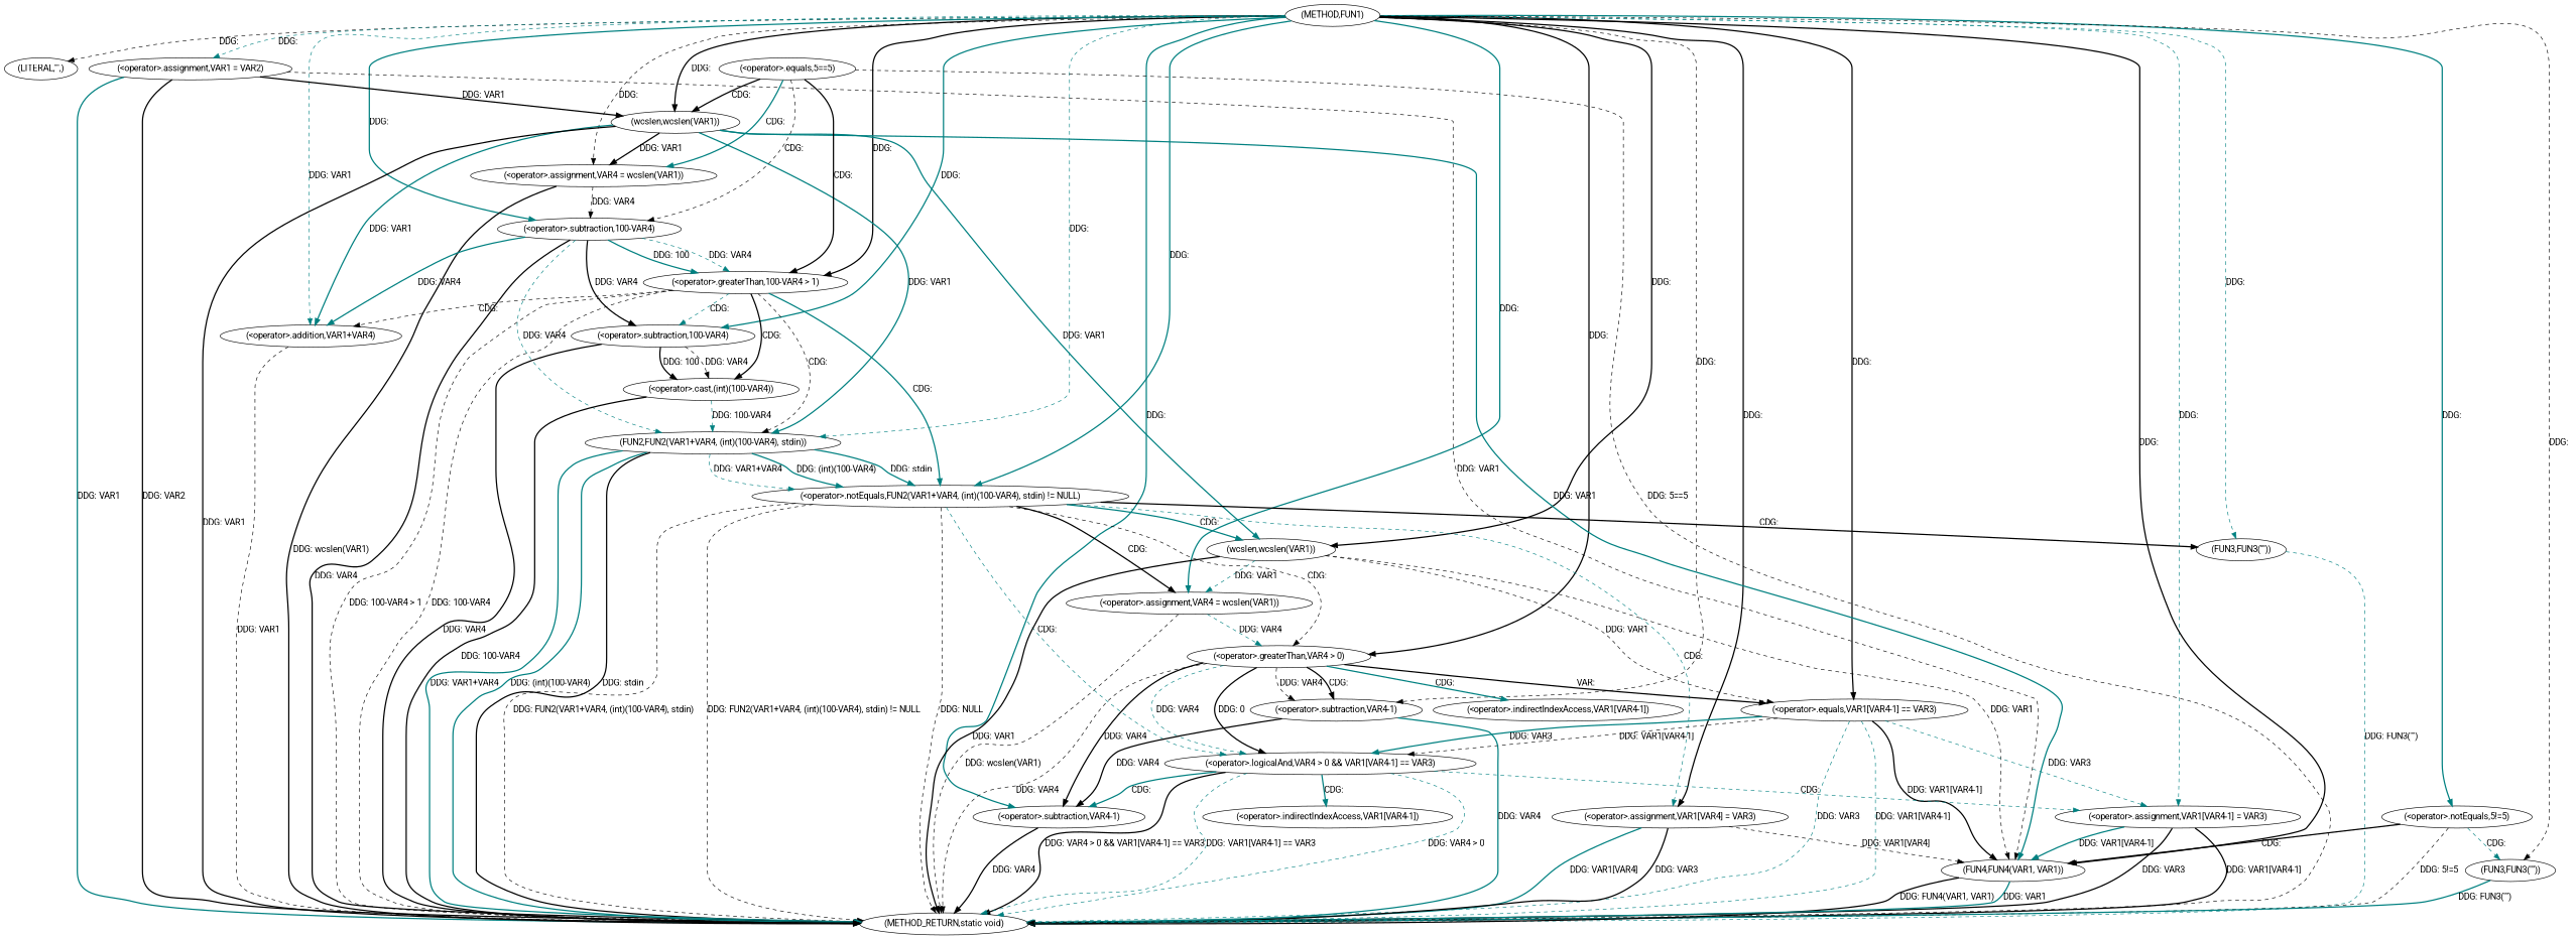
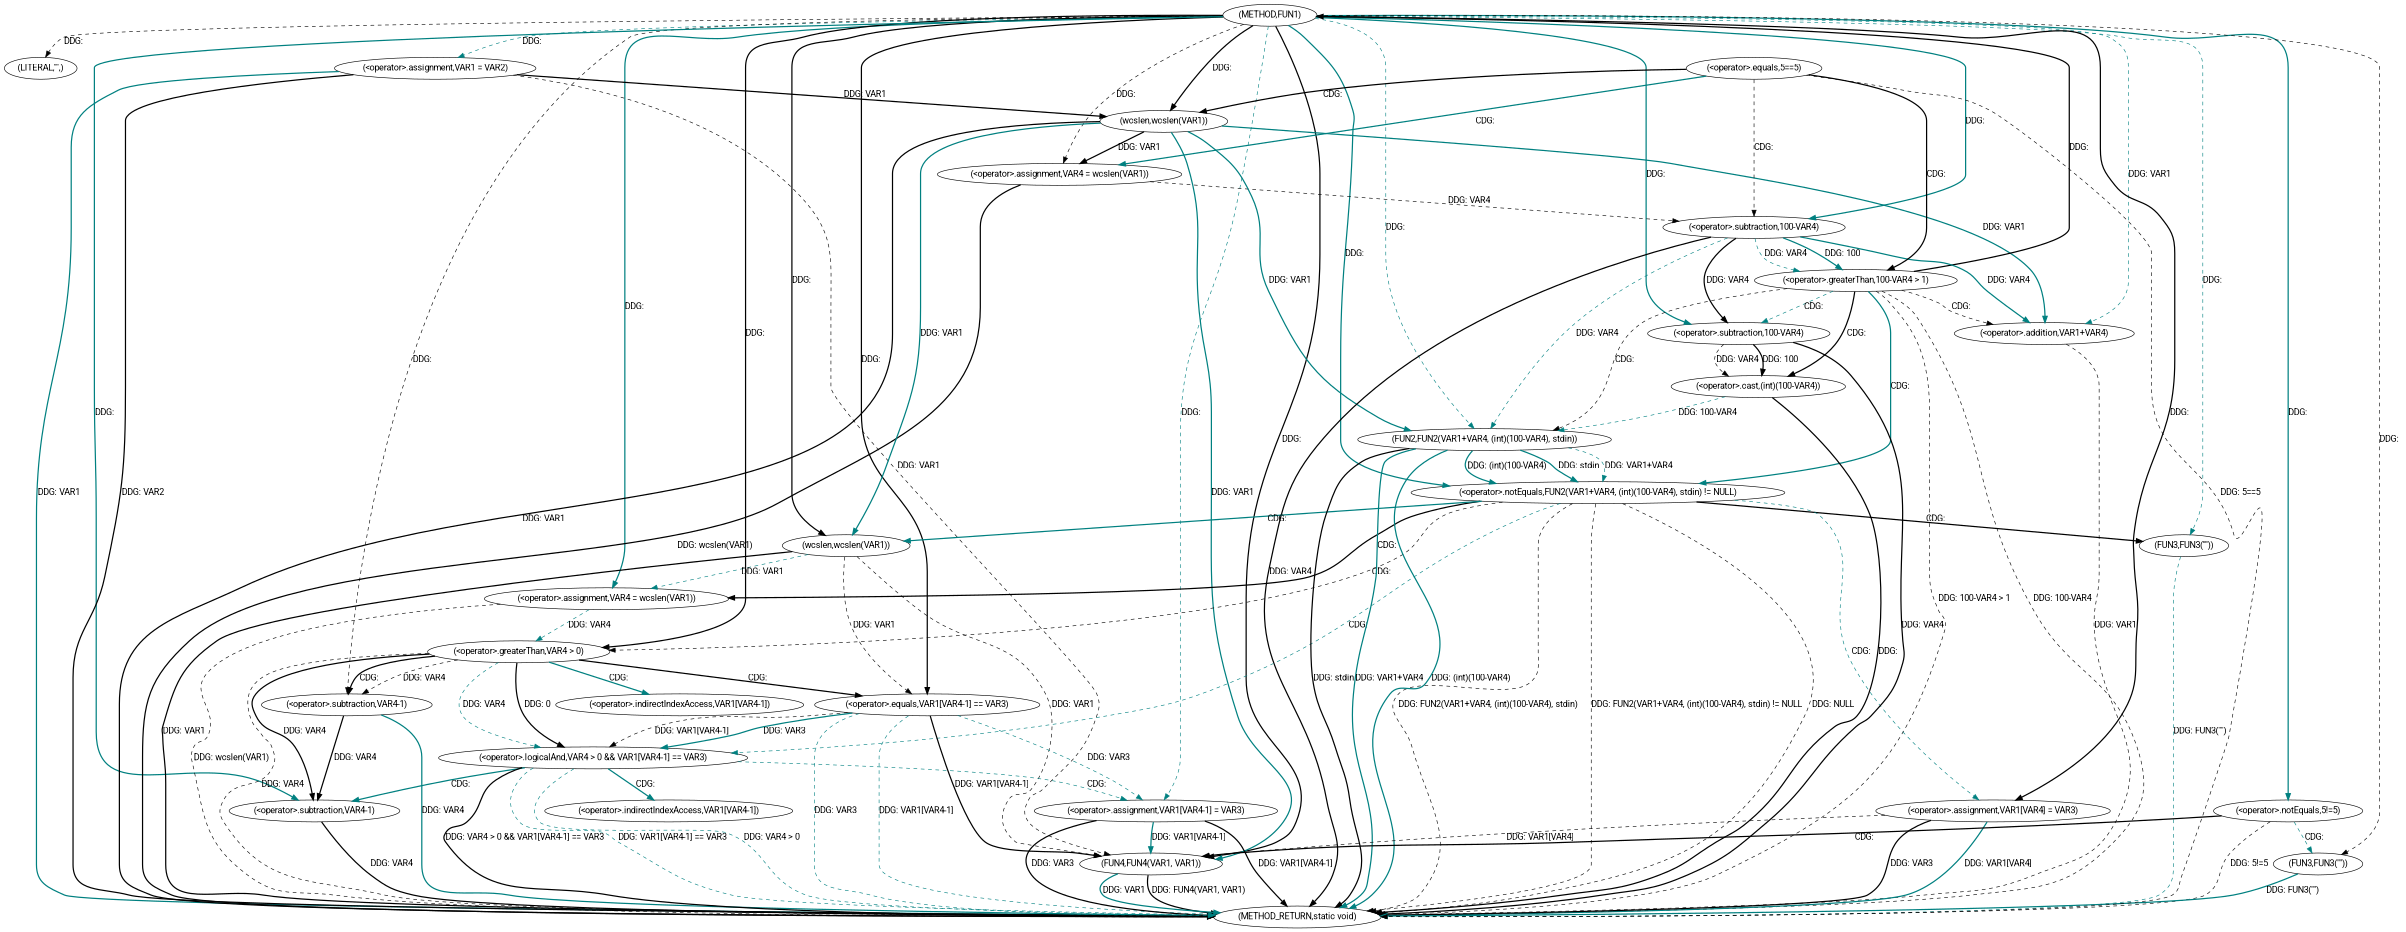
  digraph {
    fontname=Roboto
    node [fontname=Roboto]
    edge [color=black fontname=Roboto style=bold]
    n1 [label="(METHOD,FUN1)"]
    n2 [label="(LITERAL,\"\",)"]
    n3 [label="(<operator>.assignment,VAR1 = VAR2)"]
    n4 [label="(<operator>.assignment,VAR4 = wcslen(VAR1))"]
    n5 [label="(wcslen,wcslen(VAR1))"]
    n6 [label="(<operator>.greaterThan,100-VAR4 > 1)"]
    n7 [label="(<operator>.subtraction,100-VAR4)"]
    n8 [label="(<operator>.notEquals,FUN2(VAR1+VAR4, (int)(100-VAR4), stdin) != NULL)"]
    n9 [label="(FUN2,FUN2(VAR1+VAR4, (int)(100-VAR4), stdin))"]
    n10 [label="(<operator>.addition,VAR1+VAR4)"]
    n11 [label="(<operator>.subtraction,100-VAR4)"]
    n12 [label="(<operator>.assignment,VAR4 = wcslen(VAR1))"]
    n13 [label="(wcslen,wcslen(VAR1))"]
    n14 [label="(<operator>.greaterThan,VAR4 > 0)"]
    n15 [label="(<operator>.equals,VAR1[VAR4-1] == VAR3)"]
    n16 [label="(<operator>.subtraction,VAR4-1)"]
    n17 [label="(<operator>.assignment,VAR1[VAR4-1] = VAR3)"]
    n18 [label="(<operator>.subtraction,VAR4-1)"]
    n19 [label="(FUN3,FUN3(\"\"))"]
    n20 [label="(<operator>.assignment,VAR1[VAR4] = VAR3)"]
    n21 [label="(<operator>.notEquals,5!=5)"]
    n22 [label="(FUN3,FUN3(\"\"))"]
    n23 [label="(FUN4,FUN4(VAR1, VAR1))"]
    n24 [label="(METHOD_RETURN,static void)"]
    n25 [label="(<operator>.equals,5==5)"]
    n26 [label="(<operator>.cast,(int)(100-VAR4))"]
    n27 [label="(<operator>.logicalAnd,VAR4 > 0 && VAR1[VAR4-1] == VAR3)"]
    n28 [label="(<operator>.indirectIndexAccess,VAR1[VAR4-1])"]
    n29 [label="(<operator>.indirectIndexAccess,VAR1[VAR4-1])"]
    n1 -> n2 [label="DDG: " style=dashed]
    n1 -> n3 [color=teal label="DDG: " style=dashed]
    n1 -> n4 [label="DDG: " style=dashed]
    n1 -> n5 [label="DDG: "]
-   n1 -> n6 [label="DDG: "]
+   n6 -> n1 [label="DDG: "]
    n1 -> n7 [color=teal label="DDG: "]
    n1 -> n8 [color=teal label="DDG: "]
    n1 -> n9 [color=teal label="DDG: " style=dashed]
    n1 -> n10 [color=teal label="DDG: VAR1" style=dashed]
    n1 -> n11 [color=teal label="DDG: "]
    n1 -> n12 [color=teal label="DDG: "]
    n1 -> n13 [label="DDG: "]
    n1 -> n14 [label="DDG: "]
    n1 -> n15 [label="DDG: "]
    n1 -> n16 [label="DDG: " style=dashed]
    n1 -> n17 [color=teal label="DDG: " style=dashed]
    n1 -> n18 [color=teal label="DDG: "]
    n1 -> n19 [color=teal label="DDG: " style=dashed]
    n1 -> n20 [label="DDG: "]
    n1 -> n21 [color=teal label="DDG: "]
    n1 -> n22 [label="DDG: " style=dashed]
    n1 -> n23 [label="DDG: "]
    n3 -> n5 [label="DDG: VAR1"]
    n3 -> n23 [label="DDG: VAR1" style=dashed]
    n3 -> n24 [color=teal label="DDG: VAR1"]
    n3 -> n24 [label="DDG: VAR2"]
    n4 -> n7 [label="DDG: VAR4" style=dashed]
    n4 -> n24 [label="DDG: wcslen(VAR1)"]
    n5 -> n4 [label="DDG: VAR1"]
    n5 -> n9 [color=teal label="DDG: VAR1"]
    n5 -> n10 [color=teal label="DDG: VAR1"]
    n5 -> n13 [color=teal label="DDG: VAR1"]
    n5 -> n23 [color=teal label="DDG: VAR1"]
    n5 -> n24 [label="DDG: VAR1"]
    n6 -> n8 [color=teal label="CDG: "]
    n6 -> n9 [label="CDG: " style=dashed]
    n6 -> n10 [label="CDG: " style=dashed]
    n6 -> n11 [color=teal label="CDG: " style=dashed]
    n6 -> n24 [label="DDG: 100-VAR4 > 1" style=dashed]
    n6 -> n24 [label="DDG: 100-VAR4" style=dashed]
    n6 -> n26 [label="CDG: "]
    n7 -> n6 [color=teal label="DDG: 100"]
    n7 -> n6 [color=teal label="DDG: VAR4" style=dashed]
    n7 -> n9 [color=teal label="DDG: VAR4" style=dashed]
    n7 -> n10 [color=teal label="DDG: VAR4"]
    n7 -> n11 [label="DDG: VAR4"]
    n7 -> n24 [label="DDG: VAR4"]
    n8 -> n12 [label="CDG: "]
    n8 -> n13 [color=teal label="CDG: "]
    n8 -> n14 [label="CDG: " style=dashed]
    n8 -> n19 [label="CDG: "]
    n8 -> n20 [color=teal label="CDG: " style=dashed]
    n8 -> n24 [label="DDG: FUN2(VAR1+VAR4, (int)(100-VAR4), stdin)" style=dashed]
    n8 -> n24 [label="DDG: FUN2(VAR1+VAR4, (int)(100-VAR4), stdin) != NULL" style=dashed]
    n8 -> n24 [label="DDG: NULL" style=dashed]
    n8 -> n27 [color=teal label="CDG: " style=dashed]
    n9 -> n8 [color=teal label="DDG: VAR1+VAR4" style=dashed]
    n9 -> n8 [color=teal label="DDG: (int)(100-VAR4)"]
    n9 -> n8 [color=teal label="DDG: stdin"]
    n9 -> n24 [label="DDG: stdin"]
    n9 -> n24 [color=teal label="DDG: VAR1+VAR4"]
    n9 -> n24 [color=teal label="DDG: (int)(100-VAR4)"]
    n10 -> n24 [label="DDG: VAR1" style=dashed]
    n11 -> n24 [label="DDG: VAR4"]
    n11 -> n26 [label="DDG: 100"]
    n11 -> n26 [label="DDG: VAR4" style=dashed]
    n12 -> n14 [color=teal label="DDG: VAR4" style=dashed]
    n12 -> n24 [label="DDG: wcslen(VAR1)" style=dashed]
    n13 -> n12 [color=teal label="DDG: VAR1" style=dashed]
    n13 -> n15 [label="DDG: VAR1" style=dashed]
    n13 -> n23 [label="DDG: VAR1" style=dashed]
    n13 -> n24 [label="DDG: VAR1"]
-   n14 -> n15 [label="VAR: "]
+   n14 -> n15 [label="CDG: "]
    n14 -> n16 [label="DDG: VAR4" style=dashed]
    n14 -> n16 [label="CDG: "]
    n14 -> n18 [label="DDG: VAR4"]
    n14 -> n24 [label="DDG: VAR4" style=dashed]
    n14 -> n27 [color=teal label="DDG: VAR4" style=dashed]
    n14 -> n27 [label="DDG: 0"]
    n14 -> n28 [color=teal label="CDG: "]
    n15 -> n17 [color=teal label="DDG: VAR3" style=dashed]
    n15 -> n23 [label="DDG: VAR1[VAR4-1]"]
    n15 -> n24 [color=teal label="DDG: VAR3" style=dashed]
    n15 -> n24 [color=teal label="DDG: VAR1[VAR4-1]" style=dashed]
    n15 -> n27 [label="DDG: VAR1[VAR4-1]" style=dashed]
    n15 -> n27 [color=teal label="DDG: VAR3"]
    n16 -> n18 [label="DDG: VAR4"]
    n16 -> n24 [color=teal label="DDG: VAR4"]
    n17 -> n23 [color=teal label="DDG: VAR1[VAR4-1]"]
    n17 -> n24 [label="DDG: VAR1[VAR4-1]"]
    n17 -> n24 [label="DDG: VAR3"]
    n18 -> n24 [label="DDG: VAR4"]
    n19 -> n24 [color=teal label="DDG: FUN3(\"\")" style=dashed]
    n20 -> n23 [label="DDG: VAR1[VAR4]" style=dashed]
    n20 -> n24 [color=teal label="DDG: VAR1[VAR4]"]
    n20 -> n24 [label="DDG: VAR3"]
    n21 -> n22 [color=teal label="CDG: " style=dashed]
    n21 -> n23 [label="CDG: "]
    n21 -> n24 [label="DDG: 5!=5" style=dashed]
    n22 -> n24 [color=teal label="DDG: FUN3(\"\")"]
    n23 -> n24 [label="DDG: FUN4(VAR1, VAR1)"]
    n23 -> n24 [color=teal label="DDG: VAR1"]
    n25 -> n4 [color=teal label="CDG: "]
    n25 -> n5 [label="CDG: "]
    n25 -> n6 [label="CDG: "]
    n25 -> n7 [label="CDG: " style=dashed]
    n25 -> n24 [label="DDG: 5==5" style=dashed]
    n26 -> n9 [color=teal label="DDG: 100-VAR4" style=dashed]
-   n26 -> n24 [label="DDG: 100-VAR4"]
+   n26 -> n24 [label="DDG: "]
    n27 -> n17 [color=teal label="CDG: " style=dashed]
    n27 -> n18 [color=teal label="CDG: "]
    n27 -> n24 [label="DDG: VAR4 > 0 && VAR1[VAR4-1] == VAR3"]
    n27 -> n24 [color=teal label="DDG: VAR1[VAR4-1] == VAR3" style=dashed]
    n27 -> n24 [color=teal label="DDG: VAR4 > 0" style=dashed]
    n27 -> n29 [color=teal label="CDG: "]
  }
